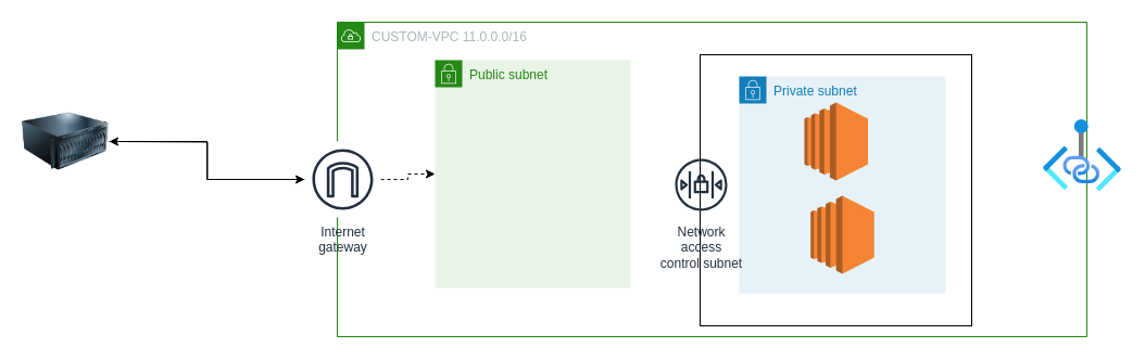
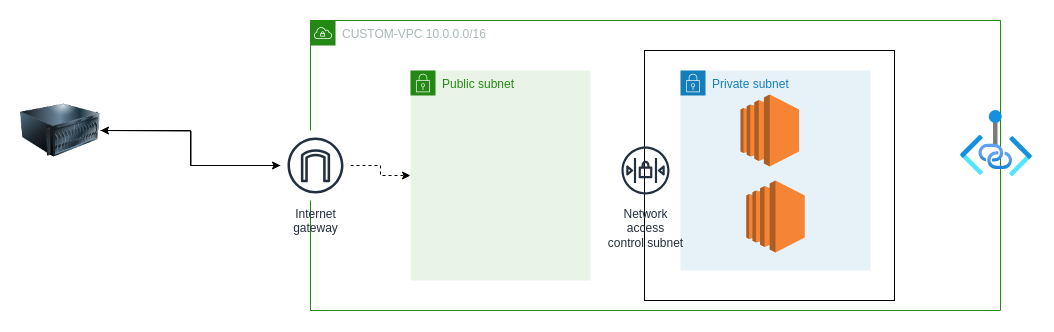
  <mxCell id="0" />
  <mxCell id="1" parent="0" />
- <mxCell id="2" value="CUSTOM-VPC 11.0.0.0/16" style="points=[[0,0],[0.25,0],[0.5,0],[0.75,0],[1,0],[1,0.25],[1,0.5],[1,0.75],[1,1],[0.75,1],[0.5,1],[0.25,1],[0,1],[0,0.75],[0,0.5],[0,0.25]];outlineConnect=0;gradientColor=none;html=1;whiteSpace=wrap;fontSize=12;fontStyle=0;container=1;pointerEvents=0;collapsible=0;recursiveResize=0;shape=mxgraph.aws4.group;grIcon=mxgraph.aws4.group_vpc;strokeColor=#248814;fillColor=none;verticalAlign=top;align=left;spacingLeft=30;fontColor=#AAB7B8;dashed=0;" parent="1" vertex="1"><mxGeometry x="310" y="20" width="690" height="290" as="geometry" /></mxCell>
- <mxCell id="3" value="Public subnet" style="points=[[0,0],[0.25,0],[0.5,0],[0.75,0],[1,0],[1,0.25],[1,0.5],[1,0.75],[1,1],[0.75,1],[0.5,1],[0.25,1],[0,1],[0,0.75],[0,0.5],[0,0.25]];outlineConnect=0;gradientColor=none;html=1;whiteSpace=wrap;fontSize=12;fontStyle=0;container=1;pointerEvents=0;collapsible=0;recursiveResize=0;shape=mxgraph.aws4.group;grIcon=mxgraph.aws4.group_security_group;grStroke=0;strokeColor=#248814;fillColor=#E9F3E6;verticalAlign=top;align=left;spacingLeft=30;fontColor=#248814;dashed=0;" parent="2" vertex="1"><mxGeometry x="90" y="35" width="180" height="210" as="geometry" /></mxCell>
+ <mxCell id="2" value="CUSTOM-VPC 10.0.0.0/16" style="points=[[0,0],[0.25,0],[0.5,0],[0.75,0],[1,0],[1,0.25],[1,0.5],[1,0.75],[1,1],[0.75,1],[0.5,1],[0.25,1],[0,1],[0,0.75],[0,0.5],[0,0.25]];outlineConnect=0;gradientColor=none;html=1;whiteSpace=wrap;fontSize=12;fontStyle=0;container=1;pointerEvents=0;collapsible=0;recursiveResize=0;shape=mxgraph.aws4.group;grIcon=mxgraph.aws4.group_vpc;strokeColor=#248814;fillColor=none;verticalAlign=top;align=left;spacingLeft=30;fontColor=#AAB7B8;dashed=0;" parent="1" vertex="1"><mxGeometry x="310" y="20" width="690" height="290" as="geometry" /></mxCell>
+ <mxCell id="3" value="Public subnet" style="points=[[0,0],[0.25,0],[0.5,0],[0.75,0],[1,0],[1,0.25],[1,0.5],[1,0.75],[1,1],[0.75,1],[0.5,1],[0.25,1],[0,1],[0,0.75],[0,0.5],[0,0.25]];outlineConnect=0;gradientColor=none;html=1;whiteSpace=wrap;fontSize=12;fontStyle=0;container=1;pointerEvents=0;collapsible=0;recursiveResize=0;shape=mxgraph.aws4.group;grIcon=mxgraph.aws4.group_security_group;grStroke=0;strokeColor=#248814;fillColor=#E9F3E6;verticalAlign=top;align=left;spacingLeft=30;fontColor=#248814;dashed=0;" parent="2" vertex="1"><mxGeometry x="100" y="50" width="180" height="210" as="geometry" /></mxCell>
  <mxCell id="4" value="Private subnet" style="points=[[0,0],[0.25,0],[0.5,0],[0.75,0],[1,0],[1,0.25],[1,0.5],[1,0.75],[1,1],[0.75,1],[0.5,1],[0.25,1],[0,1],[0,0.75],[0,0.5],[0,0.25]];outlineConnect=0;gradientColor=none;html=1;whiteSpace=wrap;fontSize=12;fontStyle=0;container=1;pointerEvents=0;collapsible=0;recursiveResize=0;shape=mxgraph.aws4.group;grIcon=mxgraph.aws4.group_security_group;grStroke=0;strokeColor=#147EBA;fillColor=#E6F2F8;verticalAlign=top;align=left;spacingLeft=30;fontColor=#147EBA;dashed=0;" parent="2" vertex="1"><mxGeometry x="370" y="50" width="190" height="200" as="geometry" /></mxCell>
  <mxCell id="5" value="" style="outlineConnect=0;dashed=0;verticalLabelPosition=bottom;verticalAlign=top;align=center;html=1;shape=mxgraph.aws3.ec2;fillColor=#F58534;gradientColor=none;" parent="4" vertex="1"><mxGeometry x="60" y="24" width="58.5" height="72" as="geometry" /></mxCell>
  <mxCell id="6" value="" style="outlineConnect=0;dashed=0;verticalLabelPosition=bottom;verticalAlign=top;align=center;html=1;shape=mxgraph.aws3.ec2;fillColor=#F58534;gradientColor=none;" parent="4" vertex="1"><mxGeometry x="65.75" y="110" width="58.5" height="72" as="geometry" /></mxCell>
  <mxCell id="7" value="" style="aspect=fixed;html=1;points=[];align=center;image;fontSize=12;image=img/lib/azure2/networking/Private_Link.svg;" parent="2" vertex="1"><mxGeometry x="650" y="90" width="72" height="66" as="geometry" /></mxCell>
  <mxCell id="8" value="" style="whiteSpace=wrap;html=1;aspect=fixed;fillColor=none;" vertex="1" parent="2"><mxGeometry x="334" y="30" width="250" height="250" as="geometry" /></mxCell>
  <mxCell id="9" value="Network&#10;access&#10;control subnet" style="sketch=0;outlineConnect=0;fontColor=#232F3E;gradientColor=none;strokeColor=#232F3E;fillColor=none;dashed=0;verticalLabelPosition=bottom;verticalAlign=top;align=center;html=1;fontSize=12;fontStyle=0;aspect=fixed;shape=mxgraph.aws4.resourceIcon;resIcon=mxgraph.aws4.network_access_control_list;" vertex="1" parent="2"><mxGeometry x="305" y="120" width="60" height="60" as="geometry" /></mxCell>
  <mxCell id="10" style="edgeStyle=orthogonalEdgeStyle;rounded=0;orthogonalLoop=1;jettySize=auto;html=1;" parent="1" source="12" edge="1"><mxGeometry relative="1" as="geometry"><mxPoint x="100" y="130" as="targetPoint" /></mxGeometry></mxCell>
  <mxCell id="11" style="edgeStyle=orthogonalEdgeStyle;rounded=0;orthogonalLoop=1;jettySize=auto;html=1;dashed=1;" parent="1" source="12" target="3" edge="1"><mxGeometry relative="1" as="geometry" /></mxCell>
  <mxCell id="12" value="Internet&#10;gateway" style="sketch=0;outlineConnect=0;fontColor=#232F3E;gradientColor=none;strokeColor=#232F3E;fillColor=#ffffff;dashed=0;verticalLabelPosition=bottom;verticalAlign=top;align=center;html=1;fontSize=12;fontStyle=0;aspect=fixed;shape=mxgraph.aws4.resourceIcon;resIcon=mxgraph.aws4.internet_gateway;" parent="1" vertex="1"><mxGeometry x="280" y="130" width="70" height="70" as="geometry" /></mxCell>
  <mxCell id="13" style="edgeStyle=orthogonalEdgeStyle;rounded=0;orthogonalLoop=1;jettySize=auto;html=1;" parent="1" source="14" target="12" edge="1"><mxGeometry relative="1" as="geometry" /></mxCell>
  <mxCell id="14" value="" style="image;html=1;image=img/lib/clip_art/computers/Server_128x128.png" parent="1" vertex="1"><mxGeometry x="20" y="90" width="80" height="80" as="geometry" /></mxCell>
